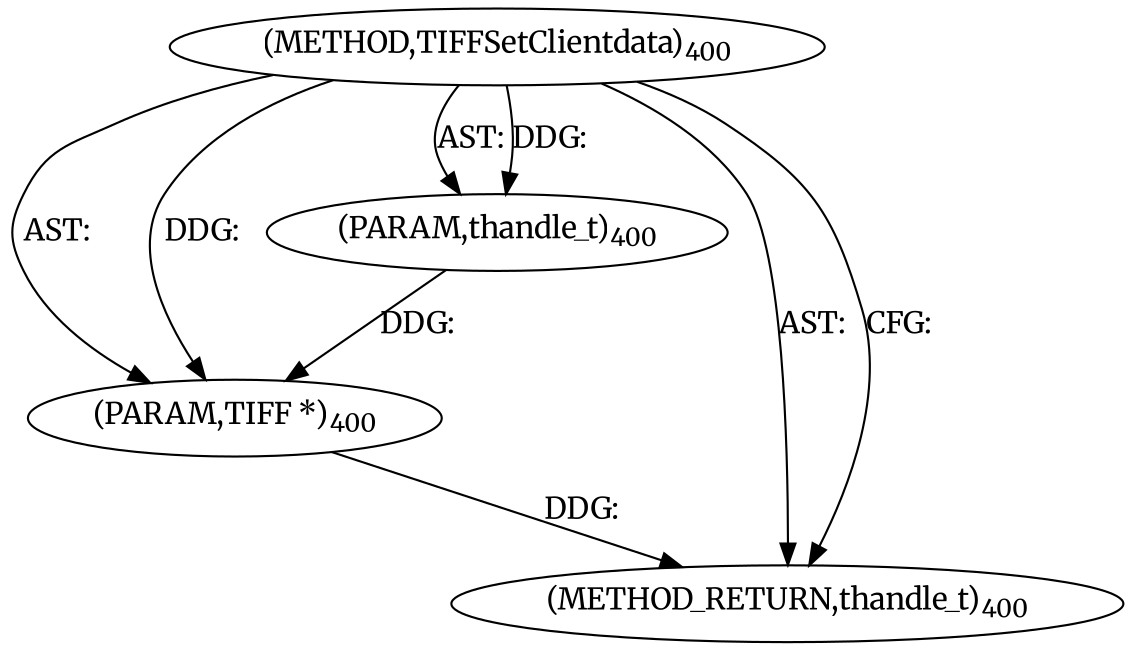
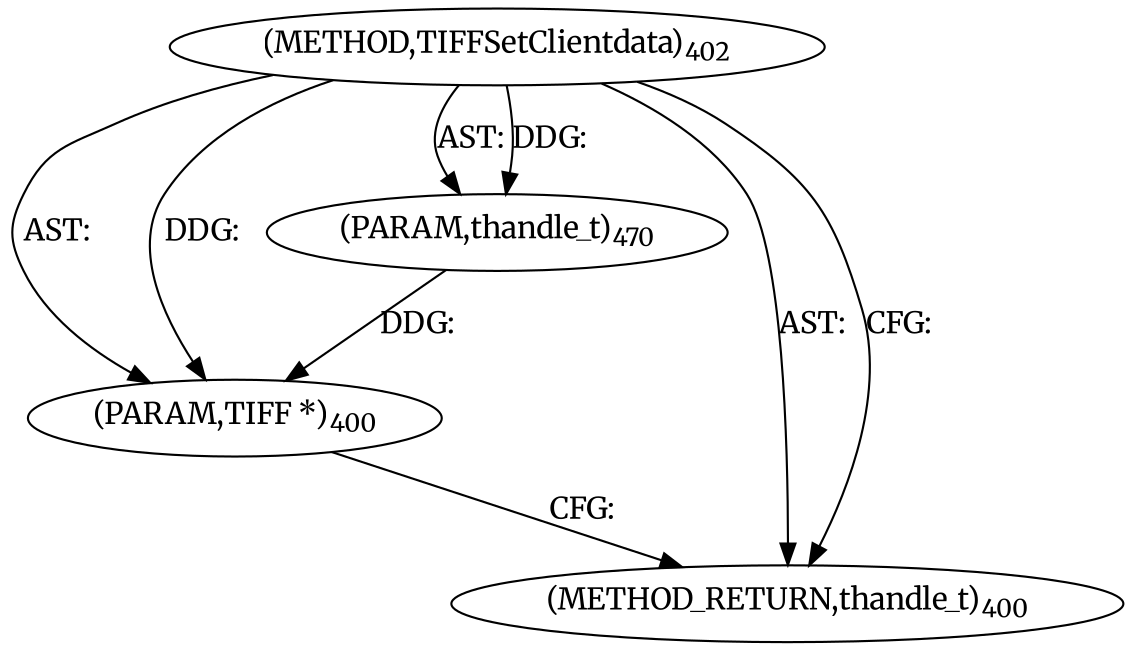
  digraph {
    fontname=Merriweather
    node [fontname=Merriweather]
    edge [fontname=Merriweather]
-   n1 [label=<(METHOD,TIFFSetClientdata)<SUB>400</SUB>>]
+   n1 [label=<(METHOD,TIFFSetClientdata)<SUB>402</SUB>>]
    n2 [label=<(PARAM,TIFF *)<SUB>400</SUB>>]
-   n3 [label=<(PARAM,thandle_t)<SUB>400</SUB>>]
+   n3 [label=<(PARAM,thandle_t)<SUB>470</SUB>>]
    n4 [label=<(METHOD_RETURN,thandle_t)<SUB>400</SUB>>]
    n1 -> n2 [label="AST: "]
    n1 -> n2 [label="DDG: "]
    n1 -> n3 [label="AST: "]
    n1 -> n3 [label="DDG: "]
    n1 -> n4 [label="AST: "]
    n1 -> n4 [label="CFG: "]
-   n2 -> n4 [label="DDG: "]
+   n2 -> n4 [label="CFG: "]
    n3 -> n2 [label="DDG: "]
  }
